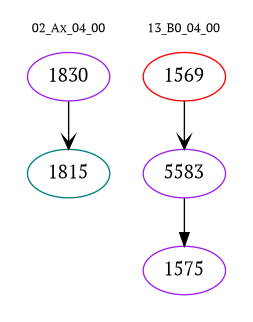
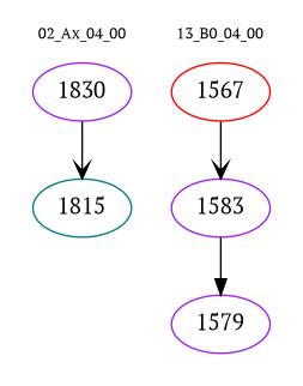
  digraph {
    fontname="PT Serif"
    node [color=purple fontname="PT Serif"]
    edge [arrowhead=vee color=black fontname="PT Serif"]
    n1 [label=1830]
    n2 [color=teal label=1815]
-   n3 [color=red label=1569]
-   n4 [label=1575]
-   n5 [label=5583]
+   n3 [color=red label=1567]
+   n4 [label=1579]
+   n5 [label=1583]
    subgraph cluster_1 {
      color=white
      fontsize=10
      label="02_Ax_04_00"
      n1
      n2
    }
    subgraph cluster_2 {
      color=white
      fontsize=10
      label="13_B0_04_00"
      n3
      n4
      n5
    }
    n1 -> n2
    n3 -> n5
    n5 -> n4 [arrowhead=normal]
  }
